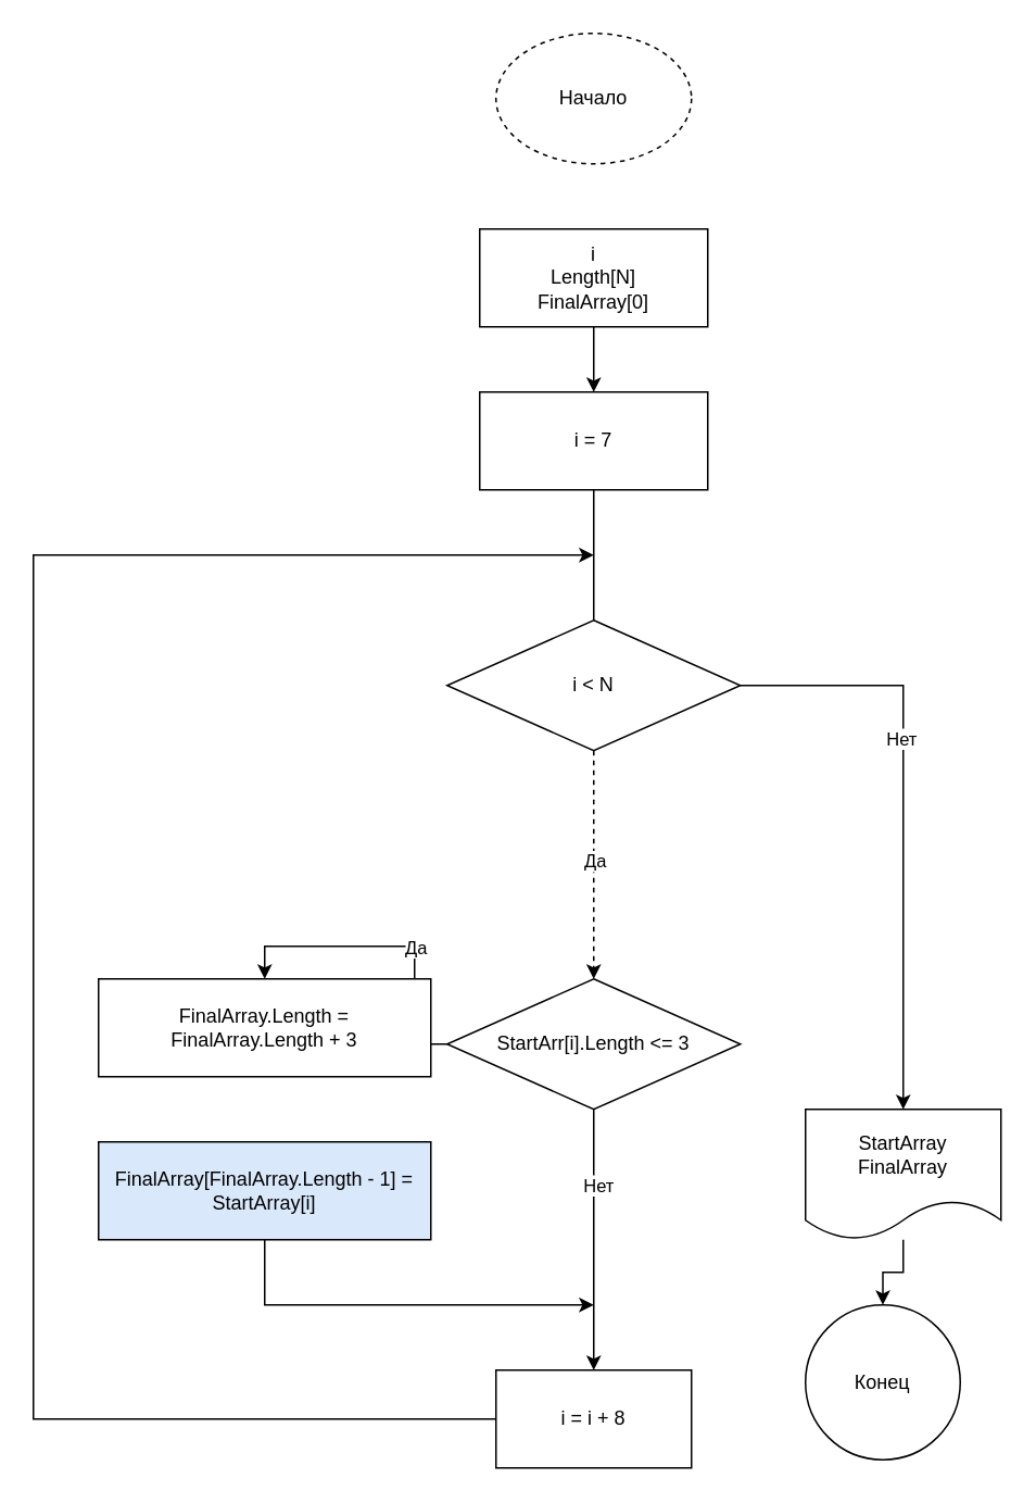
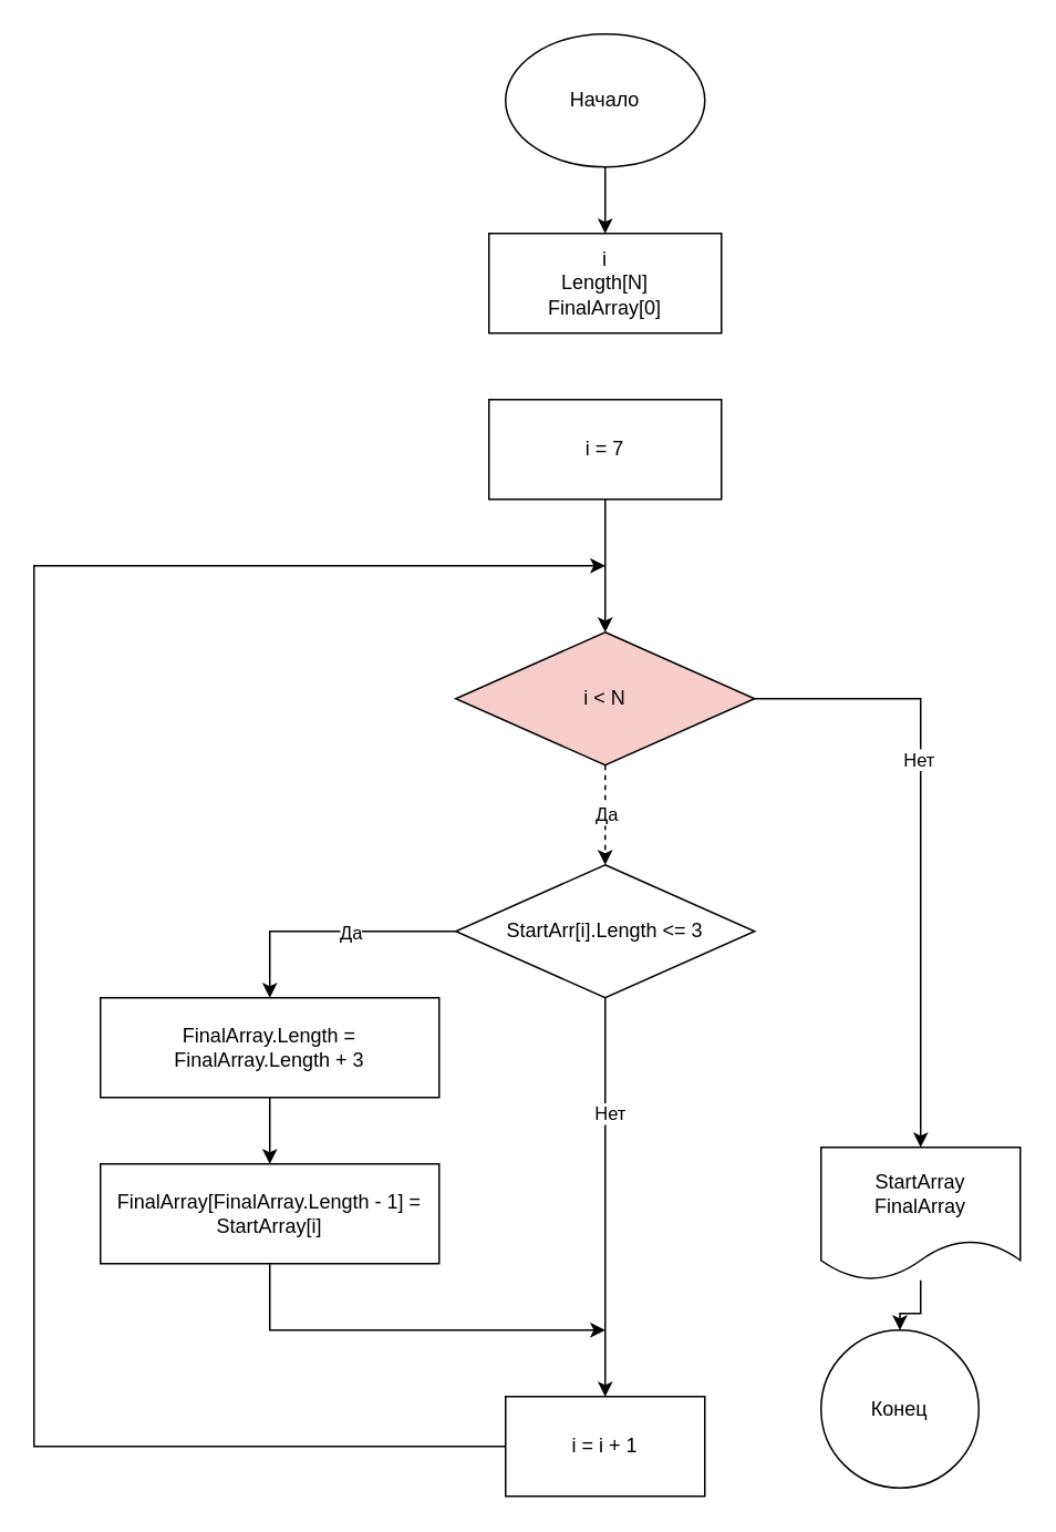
  <mxCell id="0" />
  <mxCell id="1" parent="0" />
- <mxCell id="3" value="Начало" style="ellipse;whiteSpace=wrap;html=1;dashed=1;" vertex="1" parent="1"><mxGeometry x="304" y="20" width="120" height="80" as="geometry" /></mxCell>
+ <mxCell id="2" value="" style="edgeStyle=orthogonalEdgeStyle;rounded=0;orthogonalLoop=1;jettySize=auto;html=1;" edge="1" parent="1" source="3" target="4"><mxGeometry relative="1" as="geometry" /></mxCell>
+ <mxCell id="3" value="Начало" style="ellipse;whiteSpace=wrap;html=1;" vertex="1" parent="1"><mxGeometry x="304" y="20" width="120" height="80" as="geometry" /></mxCell>
  <mxCell id="4" value="i&lt;br&gt;Length[N]&lt;br&gt;FinalArray[0]" style="rounded=0;whiteSpace=wrap;html=1;" vertex="1" parent="1"><mxGeometry x="294" y="140" width="140" height="60" as="geometry" /></mxCell>
- <mxCell id="5" value="" style="edgeStyle=orthogonalEdgeStyle;rounded=0;orthogonalLoop=1;jettySize=auto;html=1;exitX=0.5;exitY=1;exitDx=0;exitDy=0;" edge="1" parent="1" source="4" target="7"><mxGeometry relative="1" as="geometry"><mxPoint x="364" y="220" as="sourcePoint" /></mxGeometry></mxCell>
- <mxCell id="6" value="" style="edgeStyle=orthogonalEdgeStyle;rounded=0;orthogonalLoop=1;jettySize=auto;html=1;entryX=0.5;entryY=0;entryDx=0;entryDy=0;endArrow=none;" edge="1" parent="1" source="7" target="15"><mxGeometry relative="1" as="geometry"><mxPoint x="534" y="320" as="targetPoint" /></mxGeometry></mxCell>
+ <mxCell id="6" value="" style="edgeStyle=orthogonalEdgeStyle;rounded=0;orthogonalLoop=1;jettySize=auto;html=1;entryX=0.5;entryY=0;entryDx=0;entryDy=0;" edge="1" parent="1" source="7" target="15"><mxGeometry relative="1" as="geometry"><mxPoint x="534" y="320" as="targetPoint" /></mxGeometry></mxCell>
  <mxCell id="7" value="i = 7" style="rounded=0;whiteSpace=wrap;html=1;" vertex="1" parent="1"><mxGeometry x="294" y="240" width="140" height="60" as="geometry" /></mxCell>
  <mxCell id="8" value="" style="edgeStyle=orthogonalEdgeStyle;rounded=0;orthogonalLoop=1;jettySize=auto;html=1;" edge="1" parent="1" source="9" target="10"><mxGeometry relative="1" as="geometry" /></mxCell>
- <mxCell id="9" value="StartArray&lt;br style=&quot;border-color: var(--border-color);&quot;&gt;FinalArray" style="shape=document;whiteSpace=wrap;html=1;boundedLbl=1;" vertex="1" parent="1"><mxGeometry x="494" y="680" width="120" height="80" as="geometry" /></mxCell>
+ <mxCell id="9" value="StartArray&lt;br style=&quot;border-color: var(--border-color);&quot;&gt;FinalArray" style="shape=document;whiteSpace=wrap;html=1;boundedLbl=1;" vertex="1" parent="1"><mxGeometry x="494" y="690" width="120" height="80" as="geometry" /></mxCell>
  <mxCell id="10" value="Конец" style="ellipse;whiteSpace=wrap;html=1;" vertex="1" parent="1"><mxGeometry x="494" y="800" width="95" height="95" as="geometry" /></mxCell>
  <mxCell id="11" style="edgeStyle=orthogonalEdgeStyle;rounded=0;orthogonalLoop=1;jettySize=auto;html=1;entryX=0.5;entryY=0;entryDx=0;entryDy=0;" edge="1" parent="1" source="15" target="9"><mxGeometry relative="1" as="geometry" /></mxCell>
  <mxCell id="12" value="Нет" style="edgeLabel;html=1;align=center;verticalAlign=middle;resizable=0;points=[];" connectable="0" vertex="1" parent="11"><mxGeometry x="-0.265" y="-2" relative="1" as="geometry"><mxPoint as="offset" /></mxGeometry></mxCell>
  <mxCell id="13" value="" style="edgeStyle=orthogonalEdgeStyle;rounded=0;orthogonalLoop=1;jettySize=auto;html=1;dashed=1;" edge="1" parent="1" source="15" target="20"><mxGeometry relative="1" as="geometry" /></mxCell>
  <mxCell id="14" value="Да" style="edgeLabel;html=1;align=center;verticalAlign=middle;resizable=0;points=[];" connectable="0" vertex="1" parent="13"><mxGeometry x="-0.05" relative="1" as="geometry"><mxPoint as="offset" /></mxGeometry></mxCell>
- <mxCell id="15" value="i &amp;lt; N" style="rhombus;whiteSpace=wrap;html=1;" vertex="1" parent="1"><mxGeometry x="274" y="380" width="180" height="80" as="geometry" /></mxCell>
+ <mxCell id="15" value="i &amp;lt; N" style="rhombus;whiteSpace=wrap;html=1;fillColor=#f8cecc;" vertex="1" parent="1"><mxGeometry x="274" y="380" width="180" height="80" as="geometry" /></mxCell>
  <mxCell id="16" value="" style="edgeStyle=orthogonalEdgeStyle;rounded=0;orthogonalLoop=1;jettySize=auto;html=1;" edge="1" parent="1" source="20"><mxGeometry relative="1" as="geometry"><mxPoint x="364" y="840" as="targetPoint" /></mxGeometry></mxCell>
  <mxCell id="17" value="Нет" style="edgeLabel;html=1;align=center;verticalAlign=middle;resizable=0;points=[];" connectable="0" vertex="1" parent="16"><mxGeometry x="-0.429" y="2" relative="1" as="geometry"><mxPoint as="offset" /></mxGeometry></mxCell>
  <mxCell id="18" style="edgeStyle=orthogonalEdgeStyle;rounded=0;orthogonalLoop=1;jettySize=auto;html=1;entryX=0.5;entryY=0;entryDx=0;entryDy=0;" edge="1" parent="1" source="20" target="22"><mxGeometry relative="1" as="geometry" /></mxCell>
  <mxCell id="19" value="Да" style="edgeLabel;html=1;align=center;verticalAlign=middle;resizable=0;points=[];" connectable="0" vertex="1" parent="18"><mxGeometry x="-0.164" relative="1" as="geometry"><mxPoint as="offset" /></mxGeometry></mxCell>
- <mxCell id="20" value="StartArr[i].Length &amp;lt;= 3" style="rhombus;whiteSpace=wrap;html=1;" vertex="1" parent="1"><mxGeometry x="274" y="600" width="180" height="80" as="geometry" /></mxCell>
+ <mxCell id="20" value="StartArr[i].Length &amp;lt;= 3" style="rhombus;whiteSpace=wrap;html=1;" vertex="1" parent="1"><mxGeometry x="274" y="520" width="180" height="80" as="geometry" /></mxCell>
+ <mxCell id="21" value="" style="edgeStyle=orthogonalEdgeStyle;rounded=0;orthogonalLoop=1;jettySize=auto;html=1;" edge="1" parent="1" source="22" target="26"><mxGeometry relative="1" as="geometry" /></mxCell>
  <mxCell id="22" value="FinalArray.Length&amp;nbsp;= FinalArray.Length&amp;nbsp;+ 3" style="whiteSpace=wrap;html=1;" vertex="1" parent="1"><mxGeometry x="60" y="600" width="204" height="60" as="geometry" /></mxCell>
  <mxCell id="23" style="edgeStyle=orthogonalEdgeStyle;rounded=0;orthogonalLoop=1;jettySize=auto;html=1;" edge="1" parent="1" source="24"><mxGeometry relative="1" as="geometry"><mxPoint x="364" y="340" as="targetPoint" /><Array as="points"><mxPoint x="20" y="870" /><mxPoint x="20" y="340" /></Array></mxGeometry></mxCell>
- <mxCell id="24" value="i = i + 8" style="whiteSpace=wrap;html=1;" vertex="1" parent="1"><mxGeometry x="304" y="840" width="120" height="60" as="geometry" /></mxCell>
+ <mxCell id="24" value="i = i + 1" style="whiteSpace=wrap;html=1;" vertex="1" parent="1"><mxGeometry x="304" y="840" width="120" height="60" as="geometry" /></mxCell>
  <mxCell id="25" style="edgeStyle=orthogonalEdgeStyle;rounded=0;orthogonalLoop=1;jettySize=auto;html=1;exitX=0.5;exitY=1;exitDx=0;exitDy=0;" edge="1" parent="1" source="26"><mxGeometry relative="1" as="geometry"><mxPoint x="364" y="800" as="targetPoint" /><Array as="points"><mxPoint x="204" y="800" /><mxPoint x="364" y="800" /></Array></mxGeometry></mxCell>
- <mxCell id="26" value="FinalArray[FinalArray.Length - 1] = StartArray[i]" style="whiteSpace=wrap;html=1;fillColor=#dae8fc;" vertex="1" parent="1"><mxGeometry x="60" y="700" width="204" height="60" as="geometry" /></mxCell>
+ <mxCell id="26" value="FinalArray[FinalArray.Length - 1] = StartArray[i]" style="whiteSpace=wrap;html=1;" vertex="1" parent="1"><mxGeometry x="60" y="700" width="204" height="60" as="geometry" /></mxCell>
